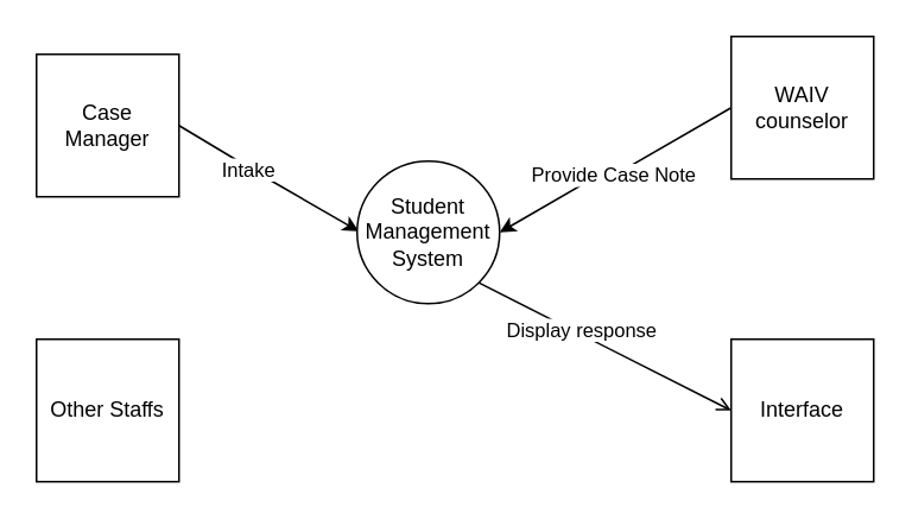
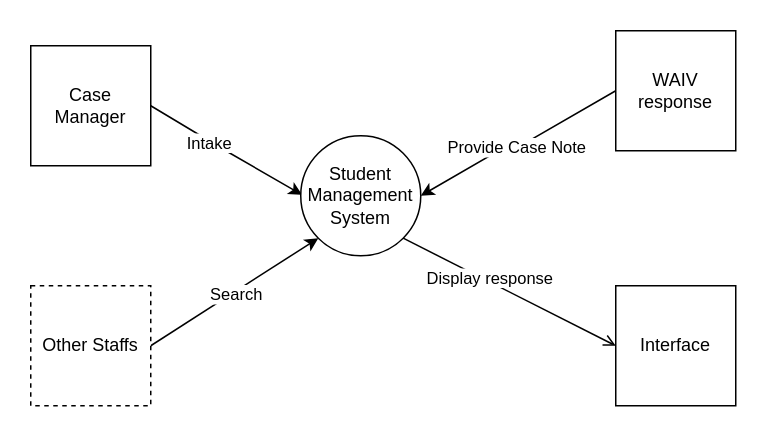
  <mxCell id="0" />
  <mxCell id="1" parent="0" />
  <mxCell id="2" style="edgeStyle=isometricEdgeStyle;rounded=0;orthogonalLoop=1;jettySize=auto;html=1;exitX=1;exitY=0.5;exitDx=0;exitDy=0;entryX=0;entryY=0.5;entryDx=0;entryDy=0;" edge="1" parent="1" source="4" target="13"><mxGeometry relative="1" as="geometry" /></mxCell>
  <mxCell id="3" value="Intake" style="edgeLabel;html=1;align=center;verticalAlign=middle;resizable=0;points=[];" vertex="1" connectable="0" parent="2"><mxGeometry x="-0.223" y="-1" relative="1" as="geometry"><mxPoint as="offset" /></mxGeometry></mxCell>
  <mxCell id="4" value="Case Manager" style="whiteSpace=wrap;html=1;aspect=fixed;" vertex="1" parent="1"><mxGeometry x="20" y="30" width="80" height="80" as="geometry" /></mxCell>
  <mxCell id="5" style="edgeStyle=isometricEdgeStyle;rounded=0;orthogonalLoop=1;jettySize=auto;html=1;exitX=0;exitY=0.5;exitDx=0;exitDy=0;entryX=1;entryY=0.5;entryDx=0;entryDy=0;" edge="1" parent="1" source="7" target="13"><mxGeometry relative="1" as="geometry" /></mxCell>
  <mxCell id="6" value="Provide Case Note" style="edgeLabel;html=1;align=center;verticalAlign=middle;resizable=0;points=[];" vertex="1" connectable="0" parent="5"><mxGeometry y="3" relative="1" as="geometry"><mxPoint as="offset" /></mxGeometry></mxCell>
- <mxCell id="7" value="WAIV counselor" style="whiteSpace=wrap;html=1;aspect=fixed;" vertex="1" parent="1"><mxGeometry x="410" y="20" width="80" height="80" as="geometry" /></mxCell>
- <mxCell id="10" value="Other Staffs" style="whiteSpace=wrap;html=1;aspect=fixed;" vertex="1" parent="1"><mxGeometry x="20" y="190" width="80" height="80" as="geometry" /></mxCell>
+ <mxCell id="7" value="WAIV response" style="whiteSpace=wrap;html=1;aspect=fixed;" vertex="1" parent="1"><mxGeometry x="410" y="20" width="80" height="80" as="geometry" /></mxCell>
+ <mxCell id="8" style="rounded=0;orthogonalLoop=1;jettySize=auto;html=1;exitX=1;exitY=0.5;exitDx=0;exitDy=0;entryX=0;entryY=1;entryDx=0;entryDy=0;" edge="1" parent="1" source="10" target="13"><mxGeometry relative="1" as="geometry" /></mxCell>
+ <mxCell id="9" value="Search" style="edgeLabel;html=1;align=center;verticalAlign=middle;resizable=0;points=[];" vertex="1" connectable="0" parent="8"><mxGeometry x="-0.013" y="-2" relative="1" as="geometry"><mxPoint y="-1" as="offset" /></mxGeometry></mxCell>
+ <mxCell id="10" value="Other Staffs" style="whiteSpace=wrap;html=1;aspect=fixed;dashed=1;" vertex="1" parent="1"><mxGeometry x="20" y="190" width="80" height="80" as="geometry" /></mxCell>
  <mxCell id="11" style="rounded=0;orthogonalLoop=1;jettySize=auto;html=1;exitX=1;exitY=1;exitDx=0;exitDy=0;entryX=0;entryY=0.5;entryDx=0;entryDy=0;endArrow=open;" edge="1" parent="1" source="13" target="14"><mxGeometry relative="1" as="geometry" /></mxCell>
  <mxCell id="12" value="Display response" style="edgeLabel;html=1;align=center;verticalAlign=middle;resizable=0;points=[];" vertex="1" connectable="0" parent="11"><mxGeometry x="-0.205" y="3" relative="1" as="geometry"><mxPoint as="offset" /></mxGeometry></mxCell>
  <mxCell id="13" value="Student Management System" style="ellipse;whiteSpace=wrap;html=1;aspect=fixed;" vertex="1" parent="1"><mxGeometry x="200" y="90" width="80" height="80" as="geometry" /></mxCell>
  <mxCell id="14" value="Interface" style="whiteSpace=wrap;html=1;aspect=fixed;" vertex="1" parent="1"><mxGeometry x="410" y="190" width="80" height="80" as="geometry" /></mxCell>
